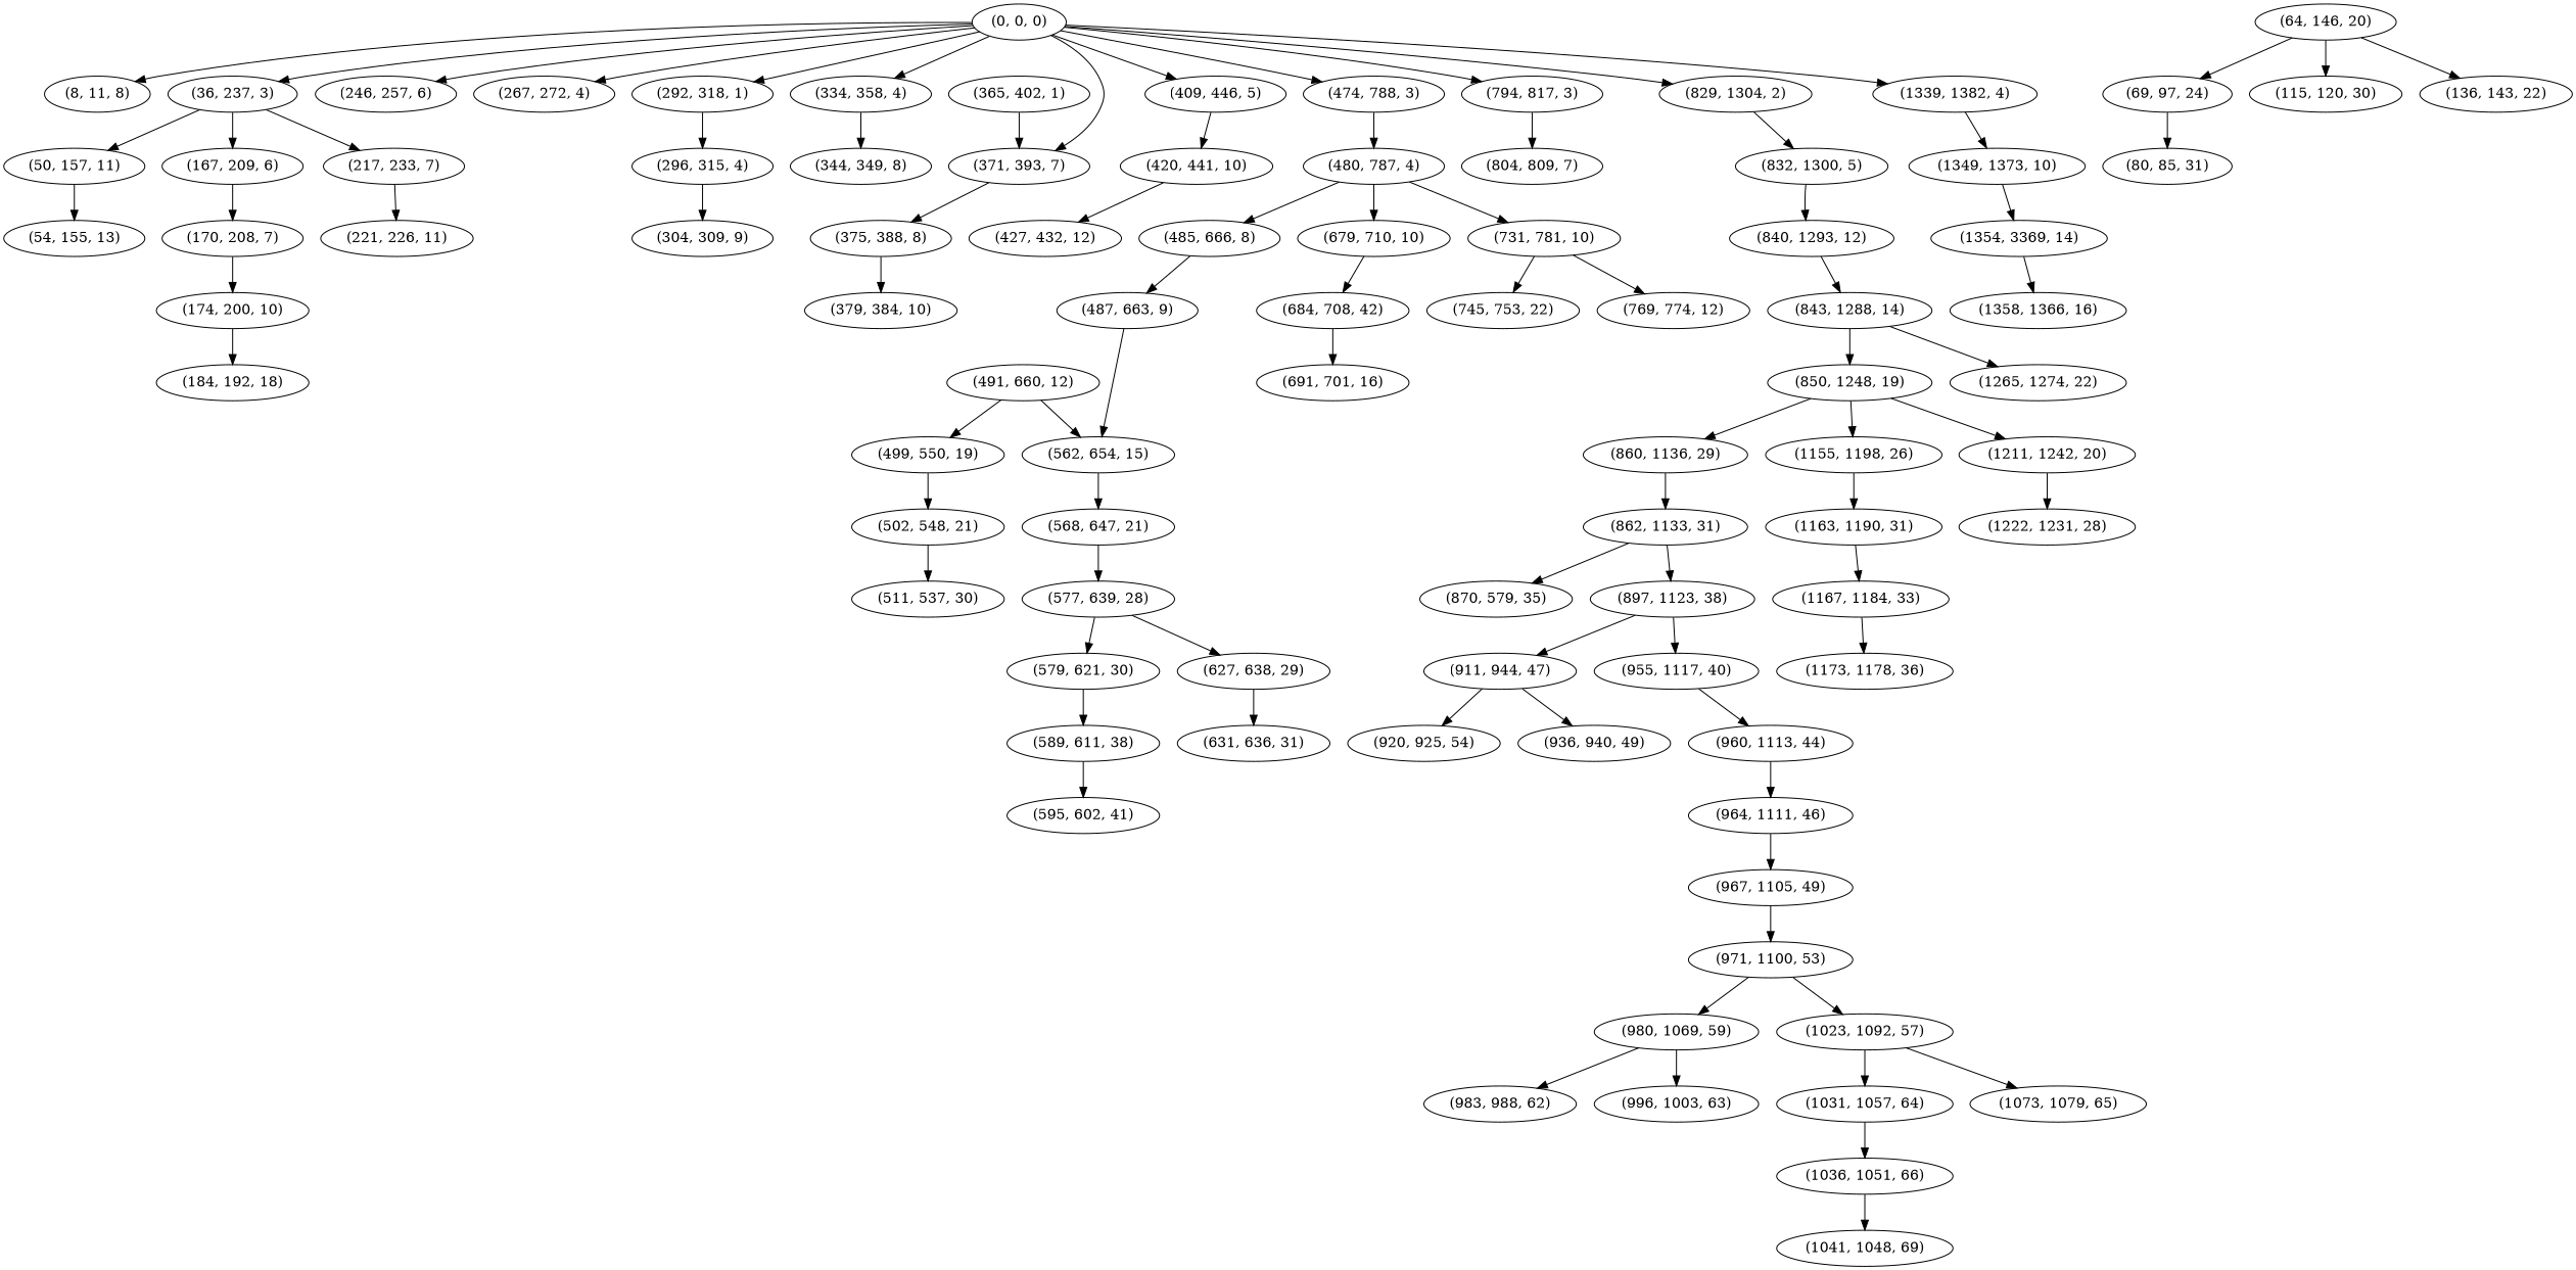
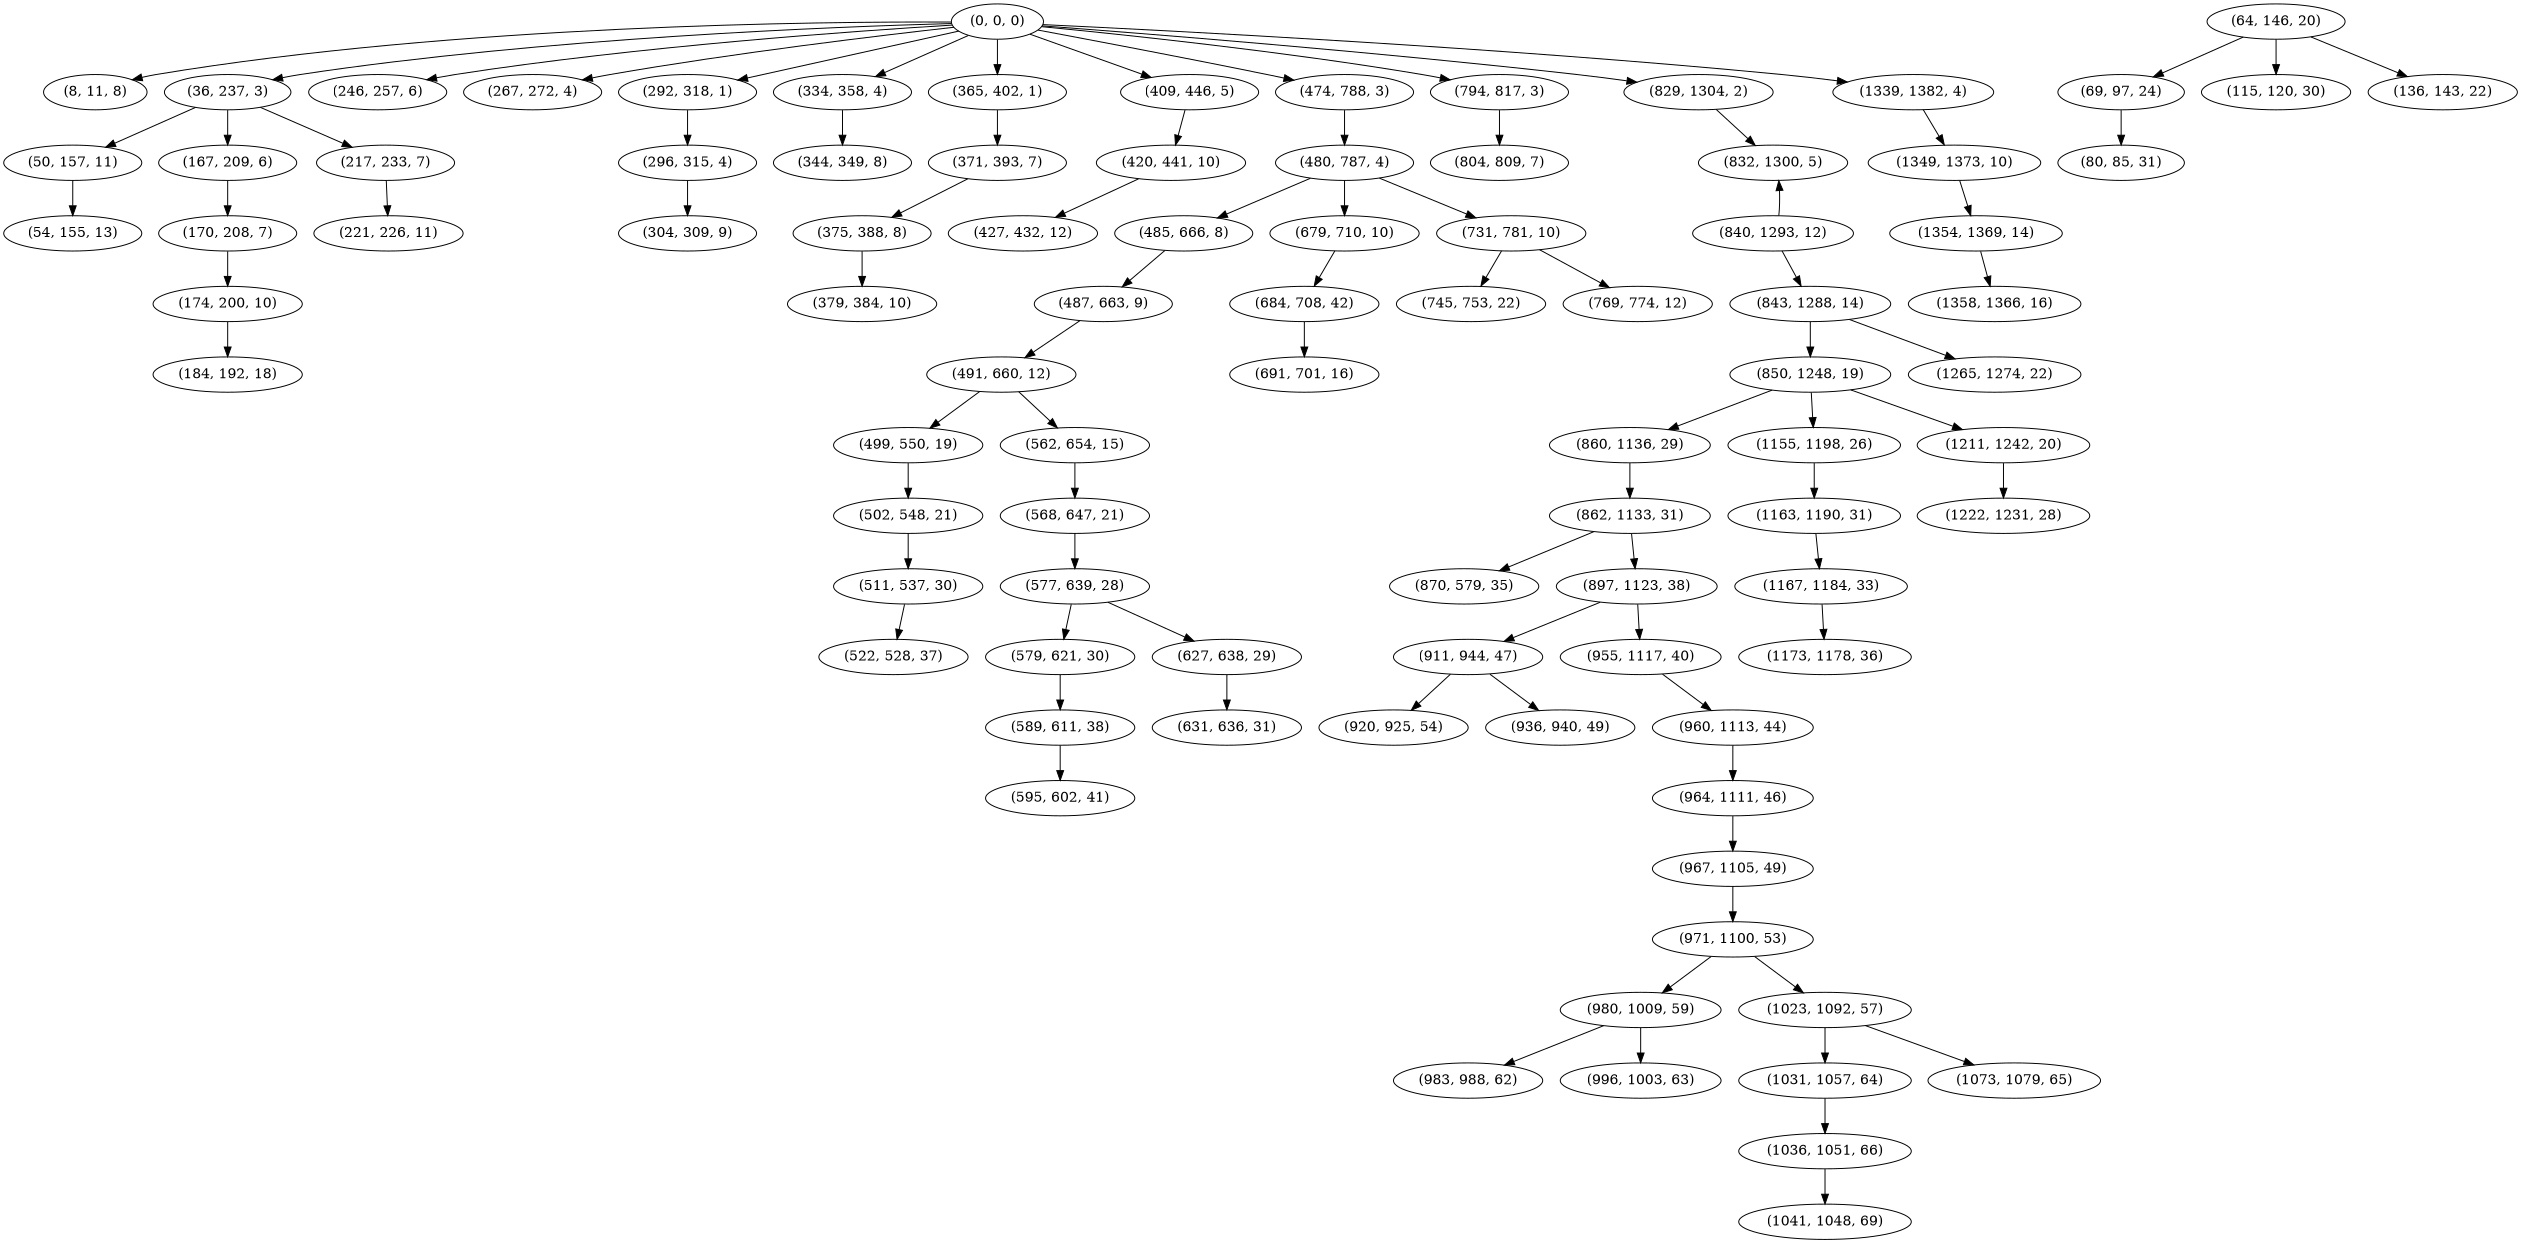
  digraph {
    "(0, 0, 0)"
    "(8, 11, 8)"
    "(36, 237, 3)"
    "(246, 257, 6)"
    "(267, 272, 4)"
    "(292, 318, 1)"
    "(334, 358, 4)"
    "(365, 402, 1)"
    "(409, 446, 5)"
    "(474, 788, 3)"
    "(794, 817, 3)"
    "(829, 1304, 2)"
    "(1339, 1382, 4)"
    "(50, 157, 11)"
    "(167, 209, 6)"
    "(217, 233, 7)"
    "(296, 315, 4)"
    "(344, 349, 8)"
    "(371, 393, 7)"
    "(420, 441, 10)"
    "(480, 787, 4)"
    "(804, 809, 7)"
    "(832, 1300, 5)"
    "(1349, 1373, 10)"
    "(54, 155, 13)"
    "(170, 208, 7)"
    "(221, 226, 11)"
    "(64, 146, 20)"
    "(69, 97, 24)"
    "(115, 120, 30)"
    "(136, 143, 22)"
    "(80, 85, 31)"
    "(174, 200, 10)"
    "(184, 192, 18)"
    "(304, 309, 9)"
    "(375, 388, 8)"
    "(379, 384, 10)"
    "(427, 432, 12)"
    "(485, 666, 8)"
    "(679, 710, 10)"
    "(731, 781, 10)"
    "(487, 663, 9)"
    n43 [label="(684, 708, 42)"]
    "(745, 753, 22)"
    "(769, 774, 12)"
    "(491, 660, 12)"
    "(499, 550, 19)"
    "(562, 654, 15)"
    "(502, 548, 21)"
    "(568, 647, 21)"
    "(511, 537, 30)"
+   "(522, 528, 37)"
    "(577, 639, 28)"
    "(579, 621, 30)"
    "(627, 638, 29)"
    "(589, 611, 38)"
    "(631, 636, 31)"
    "(595, 602, 41)"
    "(691, 701, 16)"
    "(840, 1293, 12)"
    "(843, 1288, 14)"
    "(850, 1248, 19)"
    "(1265, 1274, 22)"
    "(860, 1136, 29)"
    "(1155, 1198, 26)"
    "(1211, 1242, 20)"
    "(862, 1133, 31)"
    "(1163, 1190, 31)"
    "(1222, 1231, 28)"
    n70 [label="(870, 579, 35)"]
    "(897, 1123, 38)"
    "(911, 944, 47)"
    "(955, 1117, 40)"
    "(920, 925, 54)"
    "(936, 940, 49)"
    "(960, 1113, 44)"
    "(964, 1111, 46)"
    "(967, 1105, 49)"
    "(971, 1100, 53)"
-   "(980, 1009, 59)" [label="(980, 1069, 59)"]
+   "(980, 1009, 59)"
    "(1023, 1092, 57)"
    "(983, 988, 62)"
    "(996, 1003, 63)"
    "(1031, 1057, 64)"
    "(1073, 1079, 65)"
    "(1036, 1051, 66)"
    "(1041, 1048, 69)"
    "(1167, 1184, 33)"
    "(1173, 1178, 36)"
-   "(1354, 1369, 14)" [label="(1354, 3369, 14)"]
+   "(1354, 1369, 14)"
    "(1358, 1366, 16)"
    "(0, 0, 0)" -> "(8, 11, 8)"
    "(0, 0, 0)" -> "(36, 237, 3)"
    "(0, 0, 0)" -> "(246, 257, 6)"
    "(0, 0, 0)" -> "(267, 272, 4)"
    "(0, 0, 0)" -> "(292, 318, 1)"
    "(0, 0, 0)" -> "(334, 358, 4)"
-   "(0, 0, 0)" -> "(371, 393, 7)"
+   "(0, 0, 0)" -> "(365, 402, 1)"
    "(0, 0, 0)" -> "(409, 446, 5)"
    "(0, 0, 0)" -> "(474, 788, 3)"
    "(0, 0, 0)" -> "(794, 817, 3)"
    "(0, 0, 0)" -> "(829, 1304, 2)"
    "(0, 0, 0)" -> "(1339, 1382, 4)"
    "(36, 237, 3)" -> "(50, 157, 11)"
    "(36, 237, 3)" -> "(167, 209, 6)"
    "(36, 237, 3)" -> "(217, 233, 7)"
    "(292, 318, 1)" -> "(296, 315, 4)"
    "(334, 358, 4)" -> "(344, 349, 8)"
    "(365, 402, 1)" -> "(371, 393, 7)"
    "(409, 446, 5)" -> "(420, 441, 10)"
    "(474, 788, 3)" -> "(480, 787, 4)"
    "(794, 817, 3)" -> "(804, 809, 7)"
    "(829, 1304, 2)" -> "(832, 1300, 5)"
    "(1339, 1382, 4)" -> "(1349, 1373, 10)"
    "(50, 157, 11)" -> "(54, 155, 13)"
    "(167, 209, 6)" -> "(170, 208, 7)"
    "(217, 233, 7)" -> "(221, 226, 11)"
    "(296, 315, 4)" -> "(304, 309, 9)"
    "(371, 393, 7)" -> "(375, 388, 8)"
    "(420, 441, 10)" -> "(427, 432, 12)"
    "(480, 787, 4)" -> "(485, 666, 8)"
    "(480, 787, 4)" -> "(679, 710, 10)"
    "(480, 787, 4)" -> "(731, 781, 10)"
-   "(832, 1300, 5)" -> "(840, 1293, 12)"
+   "(840, 1293, 12)" -> "(832, 1300, 5)"
    "(1349, 1373, 10)" -> "(1354, 1369, 14)"
    "(170, 208, 7)" -> "(174, 200, 10)"
    "(64, 146, 20)" -> "(69, 97, 24)"
    "(64, 146, 20)" -> "(115, 120, 30)"
    "(64, 146, 20)" -> "(136, 143, 22)"
    "(69, 97, 24)" -> "(80, 85, 31)"
    "(174, 200, 10)" -> "(184, 192, 18)"
    "(375, 388, 8)" -> "(379, 384, 10)"
    "(485, 666, 8)" -> "(487, 663, 9)"
    "(679, 710, 10)" -> n43
    "(731, 781, 10)" -> "(745, 753, 22)"
    "(731, 781, 10)" -> "(769, 774, 12)"
-   "(487, 663, 9)" -> "(562, 654, 15)"
+   "(487, 663, 9)" -> "(491, 660, 12)"
    n43 -> "(691, 701, 16)"
    "(491, 660, 12)" -> "(499, 550, 19)"
    "(491, 660, 12)" -> "(562, 654, 15)"
    "(499, 550, 19)" -> "(502, 548, 21)"
    "(562, 654, 15)" -> "(568, 647, 21)"
    "(502, 548, 21)" -> "(511, 537, 30)"
    "(568, 647, 21)" -> "(577, 639, 28)"
+   "(511, 537, 30)" -> "(522, 528, 37)"
    "(577, 639, 28)" -> "(579, 621, 30)"
    "(577, 639, 28)" -> "(627, 638, 29)"
    "(579, 621, 30)" -> "(589, 611, 38)"
    "(627, 638, 29)" -> "(631, 636, 31)"
    "(589, 611, 38)" -> "(595, 602, 41)"
    "(840, 1293, 12)" -> "(843, 1288, 14)"
    "(843, 1288, 14)" -> "(850, 1248, 19)"
    "(843, 1288, 14)" -> "(1265, 1274, 22)"
    "(850, 1248, 19)" -> "(860, 1136, 29)"
    "(850, 1248, 19)" -> "(1155, 1198, 26)"
    "(850, 1248, 19)" -> "(1211, 1242, 20)"
    "(860, 1136, 29)" -> "(862, 1133, 31)"
    "(1155, 1198, 26)" -> "(1163, 1190, 31)"
    "(1211, 1242, 20)" -> "(1222, 1231, 28)"
    "(862, 1133, 31)" -> n70
    "(862, 1133, 31)" -> "(897, 1123, 38)"
    "(1163, 1190, 31)" -> "(1167, 1184, 33)"
    "(897, 1123, 38)" -> "(911, 944, 47)"
    "(897, 1123, 38)" -> "(955, 1117, 40)"
    "(911, 944, 47)" -> "(920, 925, 54)"
    "(911, 944, 47)" -> "(936, 940, 49)"
    "(955, 1117, 40)" -> "(960, 1113, 44)"
    "(960, 1113, 44)" -> "(964, 1111, 46)"
    "(964, 1111, 46)" -> "(967, 1105, 49)"
    "(967, 1105, 49)" -> "(971, 1100, 53)"
    "(971, 1100, 53)" -> "(980, 1009, 59)"
    "(971, 1100, 53)" -> "(1023, 1092, 57)"
    "(980, 1009, 59)" -> "(983, 988, 62)"
    "(980, 1009, 59)" -> "(996, 1003, 63)"
    "(1023, 1092, 57)" -> "(1031, 1057, 64)"
    "(1023, 1092, 57)" -> "(1073, 1079, 65)"
    "(1031, 1057, 64)" -> "(1036, 1051, 66)"
    "(1036, 1051, 66)" -> "(1041, 1048, 69)"
    "(1167, 1184, 33)" -> "(1173, 1178, 36)"
    "(1354, 1369, 14)" -> "(1358, 1366, 16)"
  }
